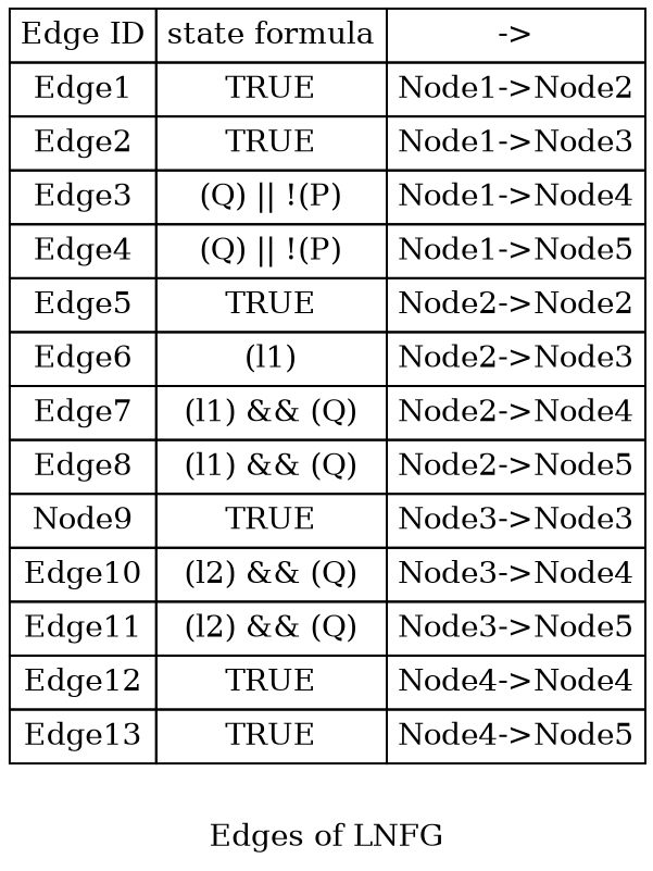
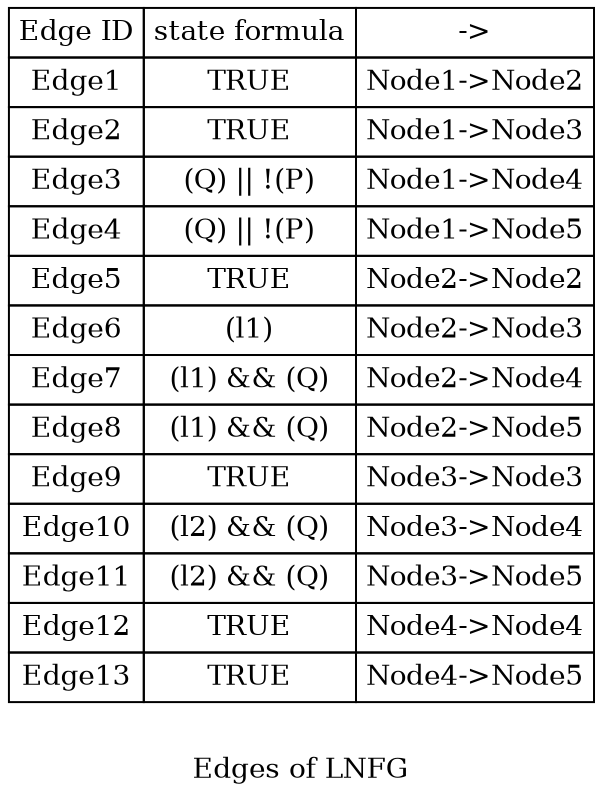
  digraph {
    color=lightgrey
    label="Edges of LNFG"
    style=filled
-   n1 [label=< <TABLE BORDER="0" CELLBORDER="1" CELLSPACING="0" CELLPADDING="4"> <TR><TD>Edge ID</TD><TD>state formula</TD><TD>-&gt;</TD></TR> <TR><TD>Edge1</TD><TD>TRUE</TD><TD>Node1-&gt;Node2</TD> </TR> <TR><TD>Edge2</TD><TD>TRUE</TD><TD>Node1-&gt;Node3</TD> </TR> <TR><TD>Edge3</TD><TD>(Q) || !(P)</TD><TD>Node1-&gt;Node4</TD> </TR> <TR><TD>Edge4</TD><TD>(Q) || !(P)</TD><TD>Node1-&gt;Node5</TD> </TR> <TR><TD>Edge5</TD><TD>TRUE</TD><TD>Node2-&gt;Node2</TD> </TR> <TR><TD>Edge6</TD><TD>(l1)</TD><TD>Node2-&gt;Node3</TD> </TR> <TR><TD>Edge7</TD><TD>(l1) &amp;&amp; (Q)</TD><TD>Node2-&gt;Node4</TD> </TR> <TR><TD>Edge8</TD><TD>(l1) &amp;&amp; (Q)</TD><TD>Node2-&gt;Node5</TD> </TR> <TR><TD>Node9</TD><TD>TRUE</TD><TD>Node3-&gt;Node3</TD> </TR> <TR><TD>Edge10</TD><TD>(l2) &amp;&amp; (Q)</TD><TD>Node3-&gt;Node4</TD> </TR> <TR><TD>Edge11</TD><TD>(l2) &amp;&amp; (Q)</TD><TD>Node3-&gt;Node5</TD> </TR> <TR><TD>Edge12</TD><TD>TRUE</TD><TD>Node4-&gt;Node4</TD> </TR> <TR><TD>Edge13</TD><TD>TRUE</TD><TD>Node4-&gt;Node5</TD> </TR> </TABLE>> margin=0 shape=none]
+   n1 [label=< <TABLE BORDER="0" CELLBORDER="1" CELLSPACING="0" CELLPADDING="4"> <TR><TD>Edge ID</TD><TD>state formula</TD><TD>-&gt;</TD></TR> <TR><TD>Edge1</TD><TD>TRUE</TD><TD>Node1-&gt;Node2</TD> </TR> <TR><TD>Edge2</TD><TD>TRUE</TD><TD>Node1-&gt;Node3</TD> </TR> <TR><TD>Edge3</TD><TD>(Q) || !(P)</TD><TD>Node1-&gt;Node4</TD> </TR> <TR><TD>Edge4</TD><TD>(Q) || !(P)</TD><TD>Node1-&gt;Node5</TD> </TR> <TR><TD>Edge5</TD><TD>TRUE</TD><TD>Node2-&gt;Node2</TD> </TR> <TR><TD>Edge6</TD><TD>(l1)</TD><TD>Node2-&gt;Node3</TD> </TR> <TR><TD>Edge7</TD><TD>(l1) &amp;&amp; (Q)</TD><TD>Node2-&gt;Node4</TD> </TR> <TR><TD>Edge8</TD><TD>(l1) &amp;&amp; (Q)</TD><TD>Node2-&gt;Node5</TD> </TR> <TR><TD>Edge9</TD><TD>TRUE</TD><TD>Node3-&gt;Node3</TD> </TR> <TR><TD>Edge10</TD><TD>(l2) &amp;&amp; (Q)</TD><TD>Node3-&gt;Node4</TD> </TR> <TR><TD>Edge11</TD><TD>(l2) &amp;&amp; (Q)</TD><TD>Node3-&gt;Node5</TD> </TR> <TR><TD>Edge12</TD><TD>TRUE</TD><TD>Node4-&gt;Node4</TD> </TR> <TR><TD>Edge13</TD><TD>TRUE</TD><TD>Node4-&gt;Node5</TD> </TR> </TABLE>> margin=0 shape=none]
  }
